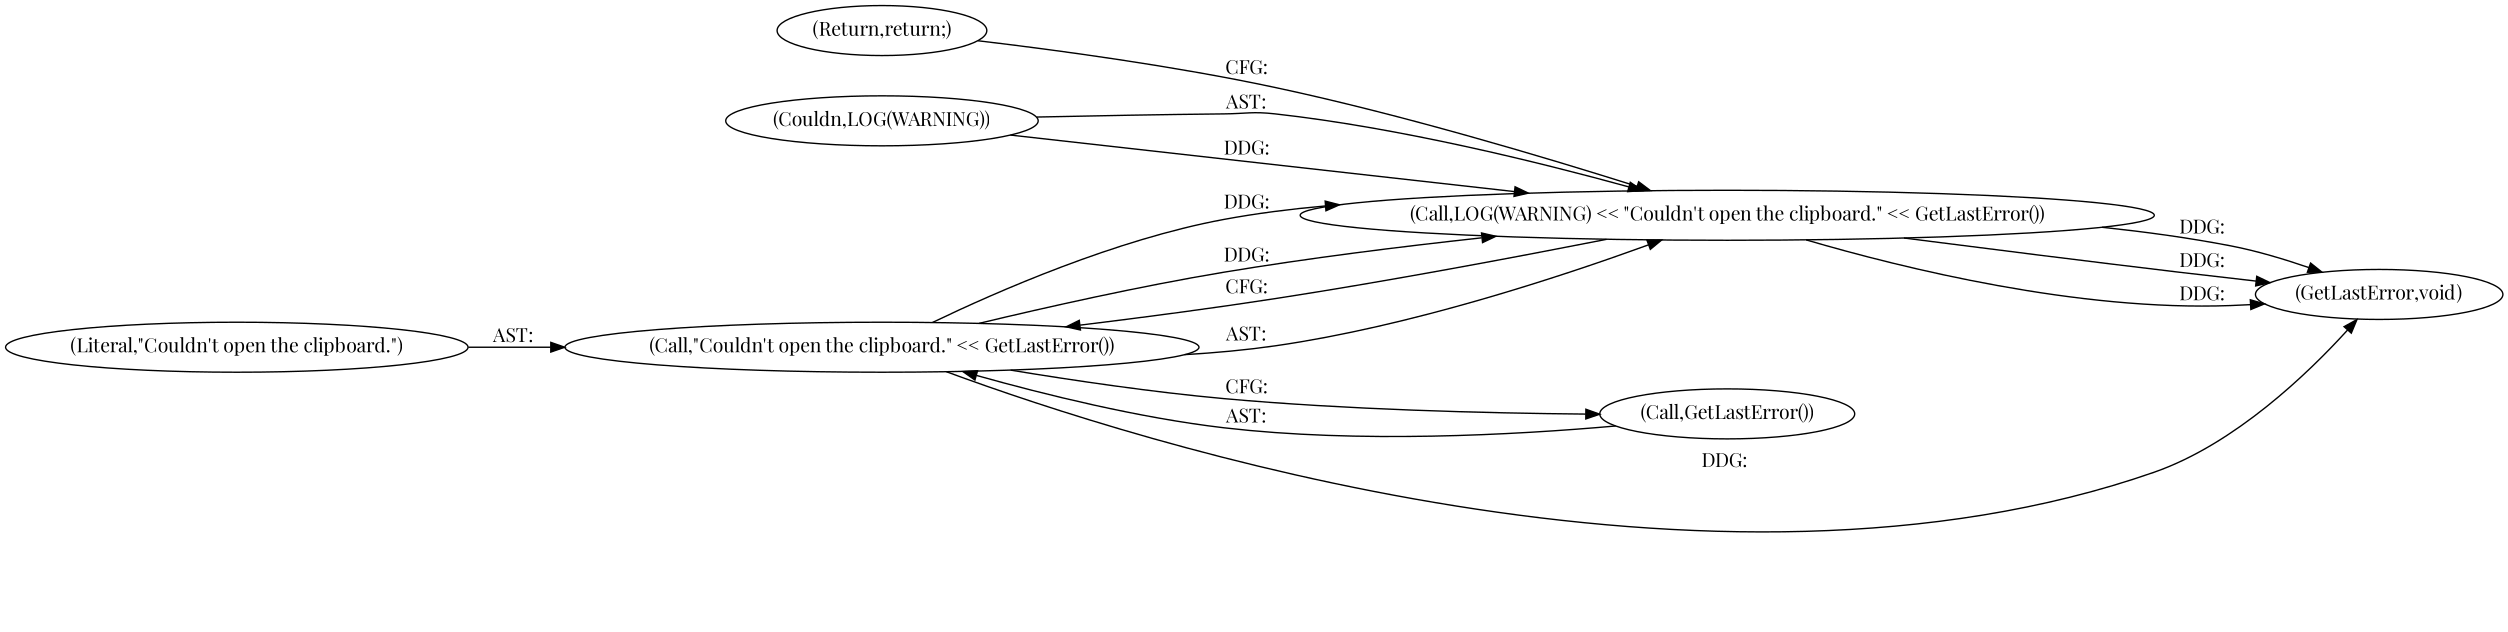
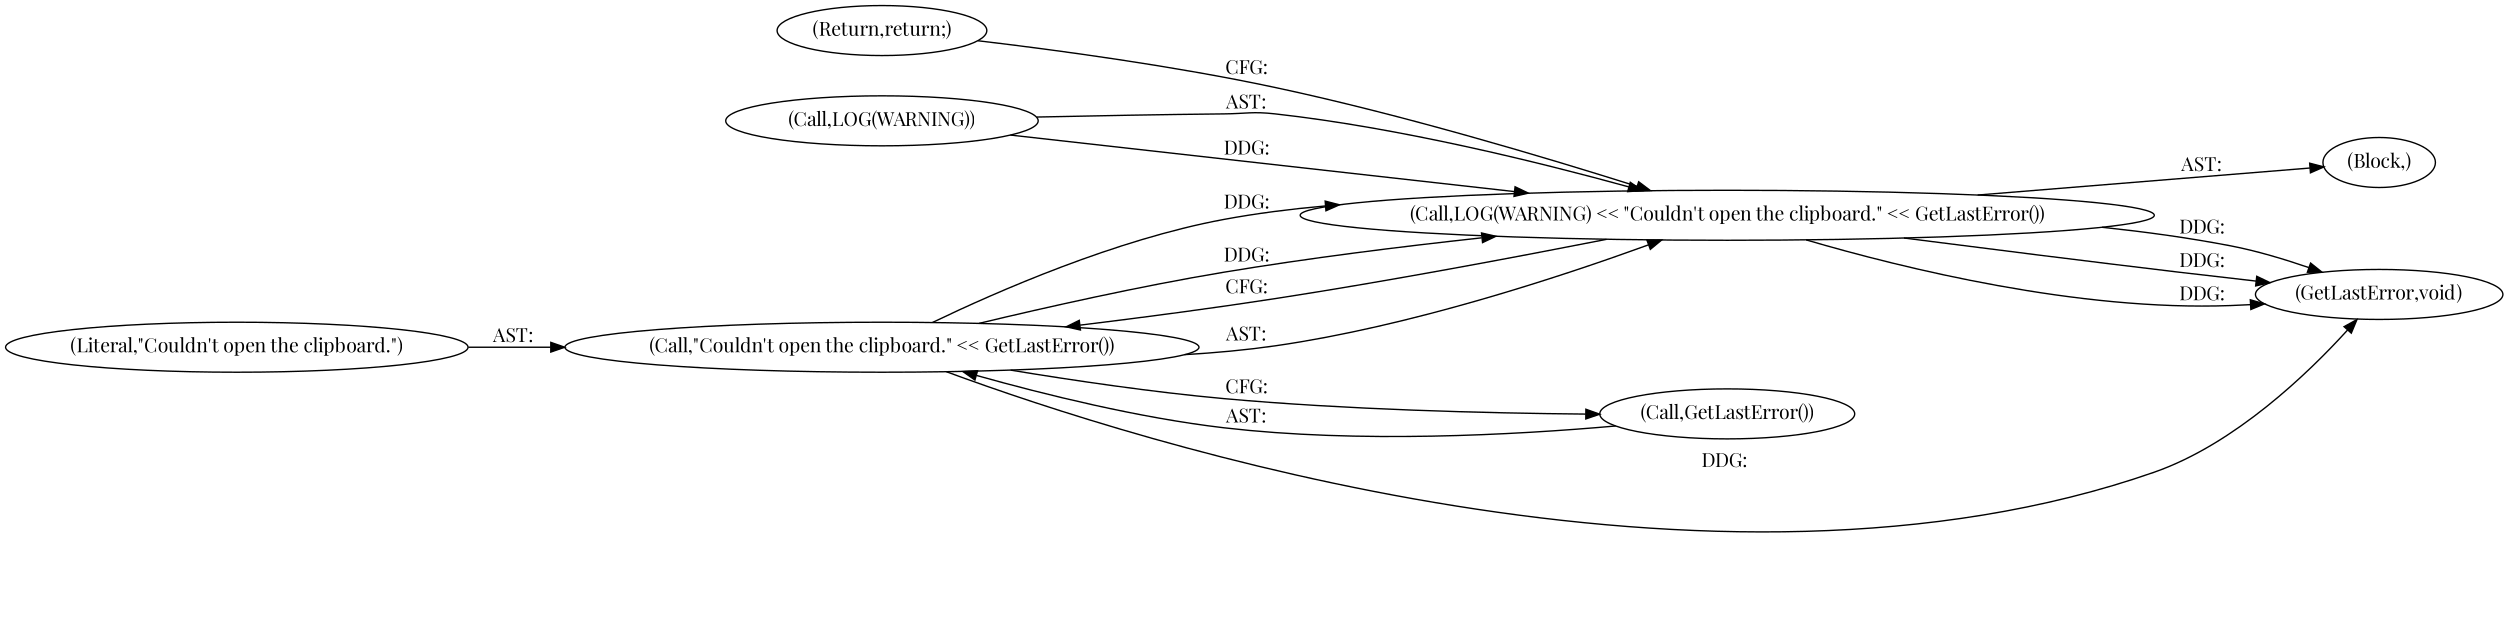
  digraph {
    fontname="Playfair Display"
    rankdir=LR
    node [fontname="Playfair Display"]
    edge [fontname="Playfair Display"]
    n1 [label="(Call,\"Couldn't open the clipboard.\" << GetLastError())"]
    n2 [label="(Call,LOG(WARNING) << \"Couldn't open the clipboard.\" << GetLastError())"]
    n3 [label="(GetLastError,void)"]
    n4 [label="(Call,GetLastError())"]
+   n5 [label="(Block,)"]
    n6 [label="(Return,return;)"]
    n7 [label="(Literal,\"Couldn't open the clipboard.\")"]
-   n8 [label="(Couldn,LOG(WARNING))"]
+   n8 [label="(Call,LOG(WARNING))"]
    n1 -> n2 [label="AST: "]
    n1 -> n2 [label="DDG: "]
    n1 -> n2 [label="DDG: "]
    n1 -> n3 [label="DDG: "]
    n1 -> n4 [label="CFG: "]
    n2 -> n1 [label="CFG: "]
    n2 -> n3 [label="DDG: "]
    n2 -> n3 [label="DDG: "]
    n2 -> n3 [label="DDG: "]
+   n2 -> n5 [label="AST: "]
    n4 -> n1 [label="AST: "]
    n6 -> n2 [label="CFG: "]
    n7 -> n1 [label="AST: "]
    n8 -> n2 [label="AST: "]
    n8 -> n2 [label="DDG: "]
  }
